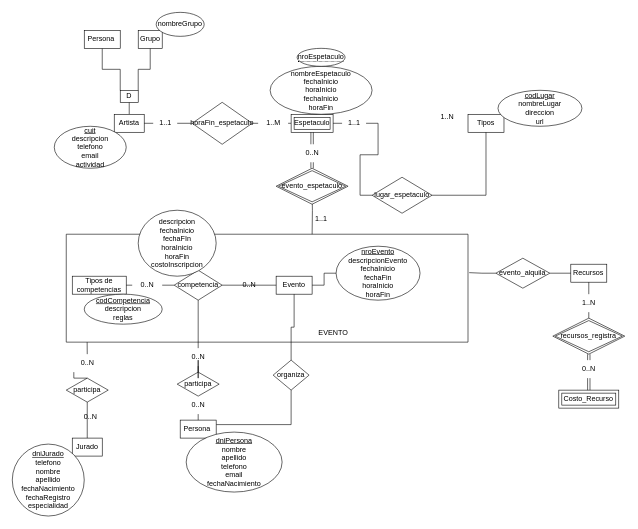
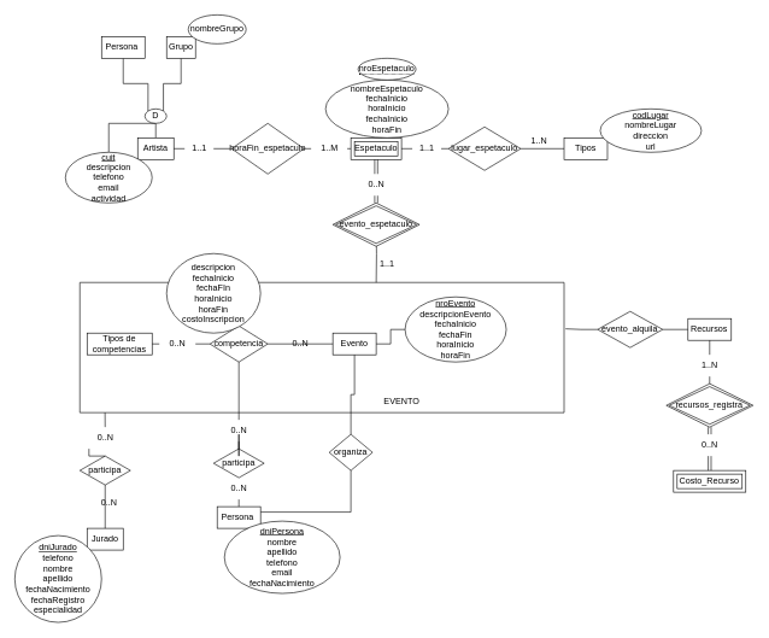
  <mxCell id="0" />
  <mxCell id="1" parent="0" />
  <mxCell id="2" style="edgeStyle=orthogonalEdgeStyle;rounded=0;orthogonalLoop=1;jettySize=auto;html=1;exitX=1;exitY=0.5;exitDx=0;exitDy=0;endArrow=none;endFill=0;" edge="1" parent="1" source="3" target="20"><mxGeometry relative="1" as="geometry" /></mxCell>
  <mxCell id="3" value="Evento" style="whiteSpace=wrap;html=1;align=center;" parent="1" vertex="1"><mxGeometry x="460" y="460" width="60" height="30" as="geometry" /></mxCell>
  <mxCell id="4" style="edgeStyle=orthogonalEdgeStyle;rounded=0;orthogonalLoop=1;jettySize=auto;html=1;exitX=1;exitY=0.5;exitDx=0;exitDy=0;entryX=0;entryY=0.5;entryDx=0;entryDy=0;endArrow=none;endFill=0;" parent="1" target="31" edge="1" source="74"><mxGeometry relative="1" as="geometry"><mxPoint x="555" y="205" as="sourcePoint" /></mxGeometry></mxCell>
  <mxCell id="5" value="Tipos" style="whiteSpace=wrap;html=1;align=center;" parent="1" vertex="1"><mxGeometry x="780" y="190" width="60" height="30" as="geometry" /></mxCell>
  <mxCell id="6" style="edgeStyle=orthogonalEdgeStyle;rounded=0;orthogonalLoop=1;jettySize=auto;html=1;exitX=1;exitY=0.5;exitDx=0;exitDy=0;entryX=0;entryY=0.5;entryDx=0;entryDy=0;endArrow=none;endFill=0;" parent="1" source="76" target="33" edge="1"><mxGeometry relative="1" as="geometry" /></mxCell>
- <mxCell id="7" style="edgeStyle=orthogonalEdgeStyle;rounded=0;orthogonalLoop=1;jettySize=auto;html=1;exitX=0.5;exitY=0;exitDx=0;exitDy=0;entryX=0.5;entryY=1;entryDx=0;entryDy=0;endArrow=none;endFill=0;" edge="1" parent="1" source="8" target="44"><mxGeometry relative="1" as="geometry" /></mxCell>
+ <mxCell id="7" style="edgeStyle=orthogonalEdgeStyle;rounded=0;orthogonalLoop=1;jettySize=auto;html=1;exitX=0.5;exitY=0;exitDx=0;exitDy=0;endArrow=none;endFill=0;" edge="1" parent="1" source="8" target="53"><mxGeometry relative="1" as="geometry" /></mxCell>
  <mxCell id="8" value="Artista" style="whiteSpace=wrap;html=1;align=center;" parent="1" vertex="1"><mxGeometry x="190" y="190" width="50" height="30" as="geometry" /></mxCell>
  <mxCell id="9" style="edgeStyle=orthogonalEdgeStyle;rounded=0;orthogonalLoop=1;jettySize=auto;html=1;exitX=1;exitY=0.25;exitDx=0;exitDy=0;entryX=0.5;entryY=1;entryDx=0;entryDy=0;endArrow=none;endFill=0;" edge="1" parent="1" source="10" target="80"><mxGeometry relative="1" as="geometry" /></mxCell>
  <mxCell id="10" value="Persona&amp;nbsp;" style="whiteSpace=wrap;html=1;align=center;" parent="1" vertex="1"><mxGeometry x="300" y="700" width="60" height="30" as="geometry" /></mxCell>
  <mxCell id="11" value="Recursos" style="whiteSpace=wrap;html=1;align=center;" parent="1" vertex="1"><mxGeometry x="951.44" y="440" width="60" height="30" as="geometry" /></mxCell>
  <mxCell id="12" value="Costo_Recurso" style="shape=ext;margin=3;double=1;whiteSpace=wrap;html=1;align=center;" parent="1" vertex="1"><mxGeometry x="931.44" y="650" width="100" height="30" as="geometry" /></mxCell>
  <mxCell id="13" value="Jurado" style="whiteSpace=wrap;html=1;align=center;" parent="1" vertex="1"><mxGeometry x="120" y="730" width="50" height="30" as="geometry" /></mxCell>
  <mxCell id="14" style="edgeStyle=orthogonalEdgeStyle;rounded=0;orthogonalLoop=1;jettySize=auto;html=1;exitX=1;exitY=0.5;exitDx=0;exitDy=0;entryX=0;entryY=0.5;entryDx=0;entryDy=0;endArrow=none;endFill=0;" parent="1" source="17" target="3" edge="1"><mxGeometry relative="1" as="geometry" /></mxCell>
  <mxCell id="15" value="" style="swimlane;startSize=0;" parent="1" vertex="1"><mxGeometry x="110" y="390" width="670" height="180" as="geometry" /></mxCell>
  <mxCell id="16" value="EVENTO" style="text;html=1;align=center;verticalAlign=middle;resizable=0;points=[];autosize=1;strokeColor=none;fillColor=none;" parent="15" vertex="1"><mxGeometry x="410" y="150" width="70" height="30" as="geometry" /></mxCell>
  <mxCell id="17" value="competencia" style="shape=rhombus;perimeter=rhombusPerimeter;whiteSpace=wrap;html=1;align=center;" parent="15" vertex="1"><mxGeometry x="180" y="60" width="80" height="50" as="geometry" /></mxCell>
  <mxCell id="18" value="Tipos de competencias" style="whiteSpace=wrap;html=1;align=center;" parent="15" vertex="1"><mxGeometry x="10" y="70" width="90" height="30" as="geometry" /></mxCell>
  <mxCell id="19" style="edgeStyle=orthogonalEdgeStyle;rounded=0;orthogonalLoop=1;jettySize=auto;html=1;entryX=0;entryY=0.5;entryDx=0;entryDy=0;endArrow=none;endFill=0;exitX=1;exitY=0.5;exitDx=0;exitDy=0;" parent="15" source="23" target="17" edge="1"><mxGeometry relative="1" as="geometry"><mxPoint x="100" y="85" as="sourcePoint" /></mxGeometry></mxCell>
  <mxCell id="20" value="&lt;u&gt;nroEvento&lt;/u&gt;&lt;br&gt;descripcionEvento&lt;br&gt;fechaInicio&lt;br&gt;fechaFin&lt;br&gt;horaInicio&lt;br&gt;horaFin" style="ellipse;whiteSpace=wrap;html=1;align=center;" vertex="1" parent="15"><mxGeometry x="450" y="20" width="140" height="90" as="geometry" /></mxCell>
  <mxCell id="21" value="descripcion&lt;br&gt;fechaInicio&lt;br&gt;fechaFIn&lt;br&gt;horaInicio&lt;br&gt;horaFin&lt;br&gt;costoInscripcion" style="ellipse;whiteSpace=wrap;html=1;align=center;" vertex="1" parent="15"><mxGeometry x="120" y="-40" width="130" height="110" as="geometry" /></mxCell>
- <mxCell id="22" value="&lt;u&gt;codCompetencia&lt;/u&gt;&lt;br&gt;descripcion&lt;br&gt;reglas" style="ellipse;whiteSpace=wrap;html=1;align=center;" vertex="1" parent="15"><mxGeometry x="30" y="100" width="130" height="50" as="geometry" /></mxCell>
  <mxCell id="23" value="0..N" style="text;html=1;align=center;verticalAlign=middle;resizable=0;points=[];autosize=1;strokeColor=none;fillColor=none;" vertex="1" parent="15"><mxGeometry x="110" y="70" width="50" height="30" as="geometry" /></mxCell>
  <mxCell id="24" value="" style="edgeStyle=orthogonalEdgeStyle;rounded=0;orthogonalLoop=1;jettySize=auto;html=1;entryX=0;entryY=0.5;entryDx=0;entryDy=0;endArrow=none;endFill=0;exitX=1;exitY=0.5;exitDx=0;exitDy=0;" edge="1" parent="15" source="18" target="23"><mxGeometry relative="1" as="geometry"><mxPoint x="220" y="395" as="sourcePoint" /><mxPoint x="300" y="395" as="targetPoint" /></mxGeometry></mxCell>
  <mxCell id="25" value="0..N" style="text;html=1;align=center;verticalAlign=middle;resizable=0;points=[];autosize=1;strokeColor=none;fillColor=none;" vertex="1" parent="15"><mxGeometry x="280" y="70" width="50" height="30" as="geometry" /></mxCell>
  <mxCell id="26" style="edgeStyle=orthogonalEdgeStyle;rounded=0;orthogonalLoop=1;jettySize=auto;html=1;exitX=0.5;exitY=1;exitDx=0;exitDy=0;entryX=0.612;entryY=0;entryDx=0;entryDy=0;entryPerimeter=0;endArrow=none;endFill=0;" parent="1" target="15" edge="1"><mxGeometry relative="1" as="geometry"><mxPoint x="520" y="310" as="sourcePoint" /><mxPoint x="658.43" y="350" as="targetPoint" /></mxGeometry></mxCell>
  <mxCell id="27" style="edgeStyle=orthogonalEdgeStyle;rounded=0;orthogonalLoop=1;jettySize=auto;html=1;exitX=1;exitY=0.5;exitDx=0;exitDy=0;entryX=0;entryY=0.5;entryDx=0;entryDy=0;endArrow=none;endFill=0;" parent="1" source="29" target="11" edge="1"><mxGeometry relative="1" as="geometry" /></mxCell>
  <mxCell id="28" style="edgeStyle=orthogonalEdgeStyle;rounded=0;orthogonalLoop=1;jettySize=auto;html=1;exitX=0;exitY=0.5;exitDx=0;exitDy=0;entryX=1.003;entryY=0.356;entryDx=0;entryDy=0;entryPerimeter=0;endArrow=none;endFill=0;" parent="1" source="29" target="15" edge="1"><mxGeometry relative="1" as="geometry"><mxPoint x="760" y="455.52" as="targetPoint" /></mxGeometry></mxCell>
  <mxCell id="29" value="evento_alquila" style="shape=rhombus;perimeter=rhombusPerimeter;whiteSpace=wrap;html=1;align=center;" parent="1" vertex="1"><mxGeometry x="826.44" y="430" width="90" height="50" as="geometry" /></mxCell>
  <mxCell id="30" style="edgeStyle=orthogonalEdgeStyle;rounded=0;orthogonalLoop=1;jettySize=auto;html=1;exitX=1;exitY=0.5;exitDx=0;exitDy=0;endArrow=none;endFill=0;" parent="1" source="31" target="5" edge="1"><mxGeometry relative="1" as="geometry" /></mxCell>
- <mxCell id="31" value="lugar_espetaculo" style="shape=rhombus;perimeter=rhombusPerimeter;whiteSpace=wrap;html=1;align=center;" parent="1" vertex="1"><mxGeometry x="620" y="295" width="100" height="60" as="geometry" /></mxCell>
+ <mxCell id="31" value="lugar_espetaculo" style="shape=rhombus;perimeter=rhombusPerimeter;whiteSpace=wrap;html=1;align=center;" parent="1" vertex="1"><mxGeometry x="620" y="175" width="100" height="60" as="geometry" /></mxCell>
  <mxCell id="32" style="edgeStyle=orthogonalEdgeStyle;rounded=0;orthogonalLoop=1;jettySize=auto;html=1;exitX=1;exitY=0.5;exitDx=0;exitDy=0;entryX=0;entryY=0.5;entryDx=0;entryDy=0;endArrow=none;endFill=0;" parent="1" source="78" edge="1"><mxGeometry relative="1" as="geometry"><mxPoint x="485" y="205" as="targetPoint" /></mxGeometry></mxCell>
  <mxCell id="33" value="horaFin_espetaculo" style="shape=rhombus;perimeter=rhombusPerimeter;whiteSpace=wrap;html=1;align=center;" parent="1" vertex="1"><mxGeometry x="320" y="170" width="100" height="70" as="geometry" /></mxCell>
  <mxCell id="34" style="edgeStyle=orthogonalEdgeStyle;rounded=0;orthogonalLoop=1;jettySize=auto;html=1;exitX=0.5;exitY=0;exitDx=0;exitDy=0;entryX=0.5;entryY=1;entryDx=0;entryDy=0;endArrow=none;endFill=0;" parent="1" source="71" target="11" edge="1"><mxGeometry relative="1" as="geometry" /></mxCell>
  <mxCell id="35" value="recursos_registra" style="shape=rhombus;double=1;perimeter=rhombusPerimeter;whiteSpace=wrap;html=1;align=center;" parent="1" vertex="1"><mxGeometry x="921.44" y="530" width="120" height="60" as="geometry" /></mxCell>
  <mxCell id="36" value="" style="shape=link;html=1;rounded=0;entryX=0.5;entryY=0;entryDx=0;entryDy=0;exitX=0.5;exitY=1;exitDx=0;exitDy=0;" parent="1" source="69" target="12" edge="1"><mxGeometry width="100" relative="1" as="geometry"><mxPoint x="531.44" y="560" as="sourcePoint" /><mxPoint x="631.44" y="560" as="targetPoint" /></mxGeometry></mxCell>
  <mxCell id="37" value="Espetaculo" style="shape=ext;margin=3;double=1;whiteSpace=wrap;html=1;align=center;" parent="1" vertex="1"><mxGeometry x="485" y="190" width="70" height="30" as="geometry" /></mxCell>
  <mxCell id="38" value="evento_espetaculo" style="shape=rhombus;double=1;perimeter=rhombusPerimeter;whiteSpace=wrap;html=1;align=center;" parent="1" vertex="1"><mxGeometry x="460" y="280" width="120" height="60" as="geometry" /></mxCell>
  <mxCell id="39" style="edgeStyle=orthogonalEdgeStyle;rounded=0;orthogonalLoop=1;jettySize=auto;html=1;exitX=0.5;exitY=1;exitDx=0;exitDy=0;entryX=0.5;entryY=0;entryDx=0;entryDy=0;endArrow=none;endFill=0;" edge="1" parent="1" source="64" target="10"><mxGeometry relative="1" as="geometry" /></mxCell>
  <mxCell id="40" value="participa" style="shape=rhombus;perimeter=rhombusPerimeter;whiteSpace=wrap;html=1;align=center;" parent="1" vertex="1"><mxGeometry x="295" y="620" width="70" height="40" as="geometry" /></mxCell>
  <mxCell id="41" style="edgeStyle=orthogonalEdgeStyle;rounded=0;orthogonalLoop=1;jettySize=auto;html=1;exitX=0.5;exitY=1;exitDx=0;exitDy=0;endArrow=none;endFill=0;" edge="1" parent="1" source="62" target="40"><mxGeometry relative="1" as="geometry" /></mxCell>
  <mxCell id="42" style="edgeStyle=orthogonalEdgeStyle;rounded=0;orthogonalLoop=1;jettySize=auto;html=1;exitX=0;exitY=0;exitDx=0;exitDy=0;entryX=0.5;entryY=1;entryDx=0;entryDy=0;endArrow=none;endFill=0;" edge="1" parent="1" source="44" target="45"><mxGeometry relative="1" as="geometry" /></mxCell>
  <mxCell id="43" style="edgeStyle=orthogonalEdgeStyle;rounded=0;orthogonalLoop=1;jettySize=auto;html=1;exitX=1;exitY=0;exitDx=0;exitDy=0;entryX=0.5;entryY=1;entryDx=0;entryDy=0;endArrow=none;endFill=0;" edge="1" parent="1" source="44" target="46"><mxGeometry relative="1" as="geometry" /></mxCell>
- <mxCell id="44" value="D" style="whiteSpace=wrap;html=1;rounded=0;" vertex="1" parent="1"><mxGeometry x="200" y="150" width="30" height="20" as="geometry" /></mxCell>
+ <mxCell id="44" value="D" style="ellipse;whiteSpace=wrap;html=1;" vertex="1" parent="1"><mxGeometry x="200" y="150" width="30" height="20" as="geometry" /></mxCell>
  <mxCell id="45" value="Persona&amp;nbsp;" style="whiteSpace=wrap;html=1;align=center;" vertex="1" parent="1"><mxGeometry x="140" y="50" width="60" height="30" as="geometry" /></mxCell>
  <mxCell id="46" value="Grupo" style="whiteSpace=wrap;html=1;align=center;" vertex="1" parent="1"><mxGeometry x="230" y="50" width="40" height="30" as="geometry" /></mxCell>
  <mxCell id="47" style="edgeStyle=orthogonalEdgeStyle;rounded=0;orthogonalLoop=1;jettySize=auto;html=1;exitX=0.5;exitY=0;exitDx=0;exitDy=0;entryX=0.052;entryY=1;entryDx=0;entryDy=0;entryPerimeter=0;endArrow=none;endFill=0;" edge="1" parent="1" source="66" target="15"><mxGeometry relative="1" as="geometry" /></mxCell>
  <mxCell id="48" style="edgeStyle=orthogonalEdgeStyle;rounded=0;orthogonalLoop=1;jettySize=auto;html=1;exitX=0.5;exitY=1;exitDx=0;exitDy=0;entryX=0.5;entryY=0;entryDx=0;entryDy=0;endArrow=none;endFill=0;" edge="1" parent="1" source="49" target="13"><mxGeometry relative="1" as="geometry" /></mxCell>
  <mxCell id="49" value="participa" style="shape=rhombus;perimeter=rhombusPerimeter;whiteSpace=wrap;html=1;align=center;" vertex="1" parent="1"><mxGeometry x="110" y="630" width="70" height="40" as="geometry" /></mxCell>
  <mxCell id="50" value="nombreEspetaculo&lt;br&gt;fechaInicio&lt;br&gt;horaInicio&lt;br&gt;fechaInicio&lt;br&gt;horaFin" style="ellipse;whiteSpace=wrap;html=1;align=center;" vertex="1" parent="1"><mxGeometry x="450" y="110" width="170" height="80" as="geometry" /></mxCell>
  <mxCell id="51" value="&lt;span style=&quot;border-bottom: 1px dotted&quot;&gt;nroEspetaculo&lt;br&gt;&lt;/span&gt;" style="ellipse;whiteSpace=wrap;html=1;align=center;" vertex="1" parent="1"><mxGeometry x="495" width="80" height="30" as="geometry" y="80" /></mxCell>
  <mxCell id="52" value="&lt;u&gt;codLugar&lt;/u&gt;&lt;br&gt;nombreLugar&lt;br&gt;direccion&lt;br&gt;url" style="ellipse;whiteSpace=wrap;html=1;align=center;" vertex="1" parent="1"><mxGeometry x="830" y="150" width="140" height="60" as="geometry" /></mxCell>
  <mxCell id="53" value="&lt;u&gt;cuit&lt;/u&gt;&lt;br&gt;descripcion&lt;br&gt;telefono&lt;br&gt;email&lt;br&gt;actividad" style="ellipse;whiteSpace=wrap;html=1;align=center;" vertex="1" parent="1"><mxGeometry x="90" y="210" width="120" height="70" as="geometry" /></mxCell>
  <mxCell id="54" value="nombreGrupo" style="ellipse;whiteSpace=wrap;html=1;align=center;" vertex="1" parent="1"><mxGeometry x="260" y="20" width="80" height="40" as="geometry" /></mxCell>
  <mxCell id="55" value="&lt;u&gt;dniJurado&lt;/u&gt;&lt;br&gt;telefono&lt;br&gt;nombre&lt;br&gt;apellido&lt;br&gt;fechaNacimiento&lt;br&gt;fechaRegistro&lt;br&gt;especialidad" style="ellipse;whiteSpace=wrap;html=1;align=center;" vertex="1" parent="1"><mxGeometry x="20" y="740" width="120" height="120" as="geometry" /></mxCell>
  <mxCell id="56" value="&lt;u&gt;dniPersona&lt;/u&gt;&lt;br&gt;nombre&lt;br&gt;apellido&lt;br&gt;telefono&lt;br&gt;email&lt;br&gt;fechaNacimiento" style="ellipse;whiteSpace=wrap;html=1;align=center;" vertex="1" parent="1"><mxGeometry x="310" y="720" width="160" height="100" as="geometry" /></mxCell>
  <mxCell id="57" value="" style="shape=link;html=1;rounded=0;entryX=0.5;entryY=1;entryDx=0;entryDy=0;exitX=0.5;exitY=0;exitDx=0;exitDy=0;" edge="1" parent="1" source="59" target="37"><mxGeometry width="100" relative="1" as="geometry"><mxPoint x="400" y="260" as="sourcePoint" /><mxPoint x="500" y="260" as="targetPoint" /><Array as="points" /></mxGeometry></mxCell>
  <mxCell id="58" value="" style="shape=link;html=1;rounded=0;entryX=0.5;entryY=1;entryDx=0;entryDy=0;exitX=0.5;exitY=0;exitDx=0;exitDy=0;" edge="1" parent="1" source="38" target="59"><mxGeometry width="100" relative="1" as="geometry"><mxPoint x="520" y="280" as="sourcePoint" /><mxPoint x="520" y="220" as="targetPoint" /><Array as="points" /></mxGeometry></mxCell>
  <mxCell id="59" value="0..N" style="text;html=1;align=center;verticalAlign=middle;resizable=0;points=[];autosize=1;strokeColor=none;fillColor=none;" vertex="1" parent="1"><mxGeometry x="495" y="240" width="50" height="30" as="geometry" /></mxCell>
  <mxCell id="60" value="1..1" style="text;html=1;align=center;verticalAlign=middle;resizable=0;points=[];autosize=1;strokeColor=none;fillColor=none;" vertex="1" parent="1"><mxGeometry x="515" y="350" width="40" height="30" as="geometry" /></mxCell>
  <mxCell id="61" value="" style="edgeStyle=orthogonalEdgeStyle;rounded=0;orthogonalLoop=1;jettySize=auto;html=1;exitX=0.5;exitY=1;exitDx=0;exitDy=0;endArrow=none;endFill=0;" edge="1" parent="1" source="17" target="62"><mxGeometry relative="1" as="geometry"><mxPoint x="330" y="500" as="sourcePoint" /><mxPoint x="330" y="620" as="targetPoint" /></mxGeometry></mxCell>
  <mxCell id="62" value="0..N" style="text;html=1;align=center;verticalAlign=middle;resizable=0;points=[];autosize=1;strokeColor=none;fillColor=none;" vertex="1" parent="1"><mxGeometry x="305" y="580" width="50" height="30" as="geometry" /></mxCell>
  <mxCell id="63" value="" style="edgeStyle=orthogonalEdgeStyle;rounded=0;orthogonalLoop=1;jettySize=auto;html=1;exitX=0.5;exitY=1;exitDx=0;exitDy=0;entryX=0.5;entryY=0;entryDx=0;entryDy=0;endArrow=none;endFill=0;" edge="1" parent="1" source="40" target="64"><mxGeometry relative="1" as="geometry"><mxPoint x="330" y="660" as="sourcePoint" /><mxPoint x="330" y="700" as="targetPoint" /></mxGeometry></mxCell>
  <mxCell id="64" value="0..N" style="text;html=1;align=center;verticalAlign=middle;resizable=0;points=[];autosize=1;strokeColor=none;fillColor=none;" vertex="1" parent="1"><mxGeometry x="305" y="660" width="50" height="30" as="geometry" /></mxCell>
  <mxCell id="65" value="" style="edgeStyle=orthogonalEdgeStyle;rounded=0;orthogonalLoop=1;jettySize=auto;html=1;exitX=0.5;exitY=0;exitDx=0;exitDy=0;entryX=0.052;entryY=1;entryDx=0;entryDy=0;entryPerimeter=0;endArrow=none;endFill=0;" edge="1" parent="1" source="49" target="66"><mxGeometry relative="1" as="geometry"><mxPoint x="145" y="630" as="sourcePoint" /><mxPoint x="145" y="570" as="targetPoint" /></mxGeometry></mxCell>
  <mxCell id="66" value="0..N" style="text;html=1;align=center;verticalAlign=middle;resizable=0;points=[];autosize=1;strokeColor=none;fillColor=none;" vertex="1" parent="1"><mxGeometry x="120" y="590" width="50" height="30" as="geometry" /></mxCell>
  <mxCell id="67" value="0..N" style="text;html=1;align=center;verticalAlign=middle;resizable=0;points=[];autosize=1;strokeColor=none;fillColor=none;" vertex="1" parent="1"><mxGeometry x="125" y="680" width="50" height="30" as="geometry" /></mxCell>
  <mxCell id="68" value="" style="shape=link;html=1;rounded=0;entryX=0.5;entryY=0;entryDx=0;entryDy=0;exitX=0.5;exitY=1;exitDx=0;exitDy=0;" edge="1" parent="1" source="35" target="69"><mxGeometry width="100" relative="1" as="geometry"><mxPoint x="981" y="590" as="sourcePoint" /><mxPoint x="981" y="650" as="targetPoint" /></mxGeometry></mxCell>
  <mxCell id="69" value="0..N" style="text;html=1;align=center;verticalAlign=middle;resizable=0;points=[];autosize=1;strokeColor=none;fillColor=none;" vertex="1" parent="1"><mxGeometry x="956.44" y="600" width="50" height="30" as="geometry" /></mxCell>
  <mxCell id="70" value="" style="edgeStyle=orthogonalEdgeStyle;rounded=0;orthogonalLoop=1;jettySize=auto;html=1;exitX=0.5;exitY=0;exitDx=0;exitDy=0;entryX=0.5;entryY=1;entryDx=0;entryDy=0;endArrow=none;endFill=0;" edge="1" parent="1" source="35" target="71"><mxGeometry relative="1" as="geometry"><mxPoint x="981" y="530" as="sourcePoint" /><mxPoint x="981" y="470" as="targetPoint" /></mxGeometry></mxCell>
  <mxCell id="71" value="1..N" style="text;html=1;align=center;verticalAlign=middle;resizable=0;points=[];autosize=1;strokeColor=none;fillColor=none;" vertex="1" parent="1"><mxGeometry x="956.44" y="490" width="50" height="30" as="geometry" /></mxCell>
  <mxCell id="72" value="1..N" style="text;html=1;align=center;verticalAlign=middle;resizable=0;points=[];autosize=1;strokeColor=none;fillColor=none;" vertex="1" parent="1"><mxGeometry x="720" y="180" width="50" height="30" as="geometry" /></mxCell>
  <mxCell id="73" value="" style="edgeStyle=orthogonalEdgeStyle;rounded=0;orthogonalLoop=1;jettySize=auto;html=1;exitX=1;exitY=0.5;exitDx=0;exitDy=0;entryX=0;entryY=0.5;entryDx=0;entryDy=0;endArrow=none;endFill=0;" edge="1" parent="1" target="74"><mxGeometry relative="1" as="geometry"><mxPoint x="555" y="205" as="sourcePoint" /><mxPoint x="620" y="205" as="targetPoint" /></mxGeometry></mxCell>
  <mxCell id="74" value="1..1" style="text;html=1;align=center;verticalAlign=middle;resizable=0;points=[];autosize=1;strokeColor=none;fillColor=none;" vertex="1" parent="1"><mxGeometry x="570" y="190" width="40" height="30" as="geometry" /></mxCell>
  <mxCell id="75" value="" style="edgeStyle=orthogonalEdgeStyle;rounded=0;orthogonalLoop=1;jettySize=auto;html=1;exitX=1;exitY=0.5;exitDx=0;exitDy=0;entryX=0;entryY=0.5;entryDx=0;entryDy=0;endArrow=none;endFill=0;" edge="1" parent="1" source="8" target="76"><mxGeometry relative="1" as="geometry"><mxPoint x="240" y="205" as="sourcePoint" /><mxPoint x="320" y="205" as="targetPoint" /></mxGeometry></mxCell>
  <mxCell id="76" value="1..1" style="text;html=1;align=center;verticalAlign=middle;resizable=0;points=[];autosize=1;strokeColor=none;fillColor=none;" vertex="1" parent="1"><mxGeometry x="255" y="190" width="40" height="30" as="geometry" /></mxCell>
  <mxCell id="77" value="" style="edgeStyle=orthogonalEdgeStyle;rounded=0;orthogonalLoop=1;jettySize=auto;html=1;exitX=1;exitY=0.5;exitDx=0;exitDy=0;entryX=0;entryY=0.5;entryDx=0;entryDy=0;endArrow=none;endFill=0;" edge="1" parent="1" source="33" target="78"><mxGeometry relative="1" as="geometry"><mxPoint x="485" y="205" as="targetPoint" /><mxPoint x="420" y="205" as="sourcePoint" /></mxGeometry></mxCell>
  <mxCell id="78" value="1..M" style="text;html=1;align=center;verticalAlign=middle;resizable=0;points=[];autosize=1;strokeColor=none;fillColor=none;" vertex="1" parent="1"><mxGeometry x="430" y="190" width="50" height="30" as="geometry" /></mxCell>
  <mxCell id="79" style="edgeStyle=orthogonalEdgeStyle;rounded=0;orthogonalLoop=1;jettySize=auto;html=1;exitX=0.5;exitY=0;exitDx=0;exitDy=0;entryX=0.5;entryY=1;entryDx=0;entryDy=0;endArrow=none;endFill=0;" edge="1" parent="1" source="80" target="3"><mxGeometry relative="1" as="geometry" /></mxCell>
  <mxCell id="80" value="organiza" style="shape=rhombus;perimeter=rhombusPerimeter;whiteSpace=wrap;html=1;align=center;" vertex="1" parent="1"><mxGeometry x="455" y="600" width="60" height="50" as="geometry" /></mxCell>
